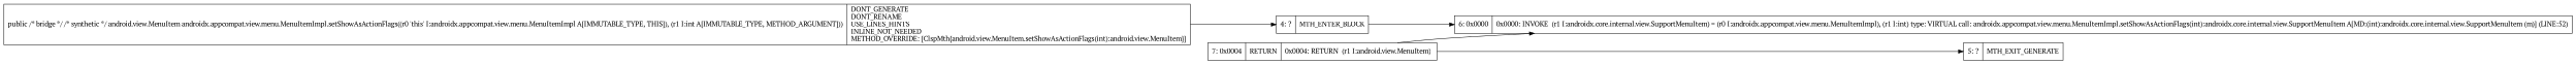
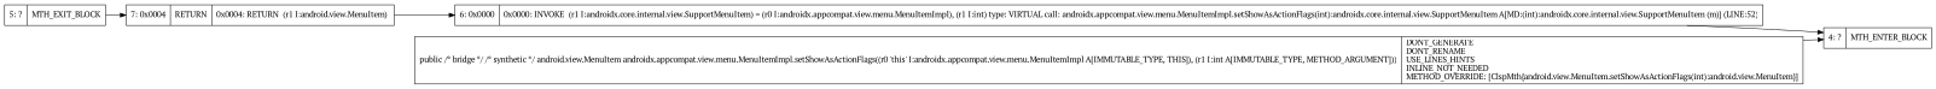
  digraph {
    fontname="PT Serif"
    rankdir=LR
    node [fontname="PT Serif" shape=record]
    edge [fontname="PT Serif"]
    n1 [label="{4\:\ ?|MTH_ENTER_BLOCK\l}"]
    n2 [label="{6\:\ 0x0000|0x0000: INVOKE  (r1 I:androidx.core.internal.view.SupportMenuItem) = (r0 I:androidx.appcompat.view.menu.MenuItemImpl), (r1 I:int) type: VIRTUAL call: androidx.appcompat.view.menu.MenuItemImpl.setShowAsActionFlags(int):androidx.core.internal.view.SupportMenuItem A[MD:(int):androidx.core.internal.view.SupportMenuItem (m)] (LINE:52)\l}"]
    n3 [label="{7\:\ 0x0004|RETURN\l|0x0004: RETURN  (r1 I:android.view.MenuItem) \l}"]
-   n4 [label="{5\:\ ?|MTH_EXIT_GENERATE\l}"]
+   n4 [label="{5\:\ ?|MTH_EXIT_BLOCK\l}"]
    n5 [label="{public \/* bridge *\/ \/* synthetic *\/ android.view.MenuItem androidx.appcompat.view.menu.MenuItemImpl.setShowAsActionFlags((r0 'this' I:androidx.appcompat.view.menu.MenuItemImpl A[IMMUTABLE_TYPE, THIS]), (r1 I:int A[IMMUTABLE_TYPE, METHOD_ARGUMENT]))  | DONT_GENERATE\lDONT_RENAME\lUSE_LINES_HINTS\lINLINE_NOT_NEEDED\lMETHOD_OVERRIDE: [ClspMth\{android.view.MenuItem.setShowAsActionFlags(int):android.view.MenuItem\}]\l}"]
-   n1 -> n2
+   n2 -> n1
    n3 -> n2
-   n3 -> n4
+   n4 -> n3
    n5 -> n1
  }
